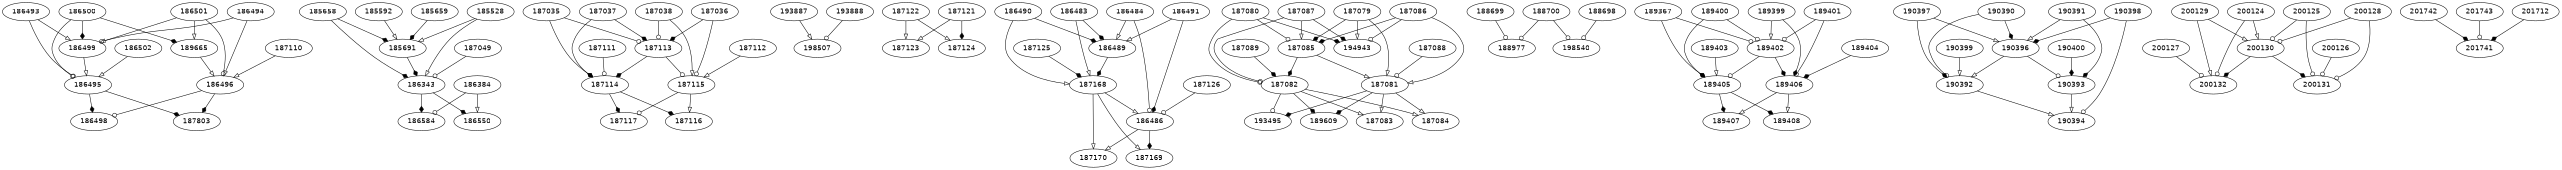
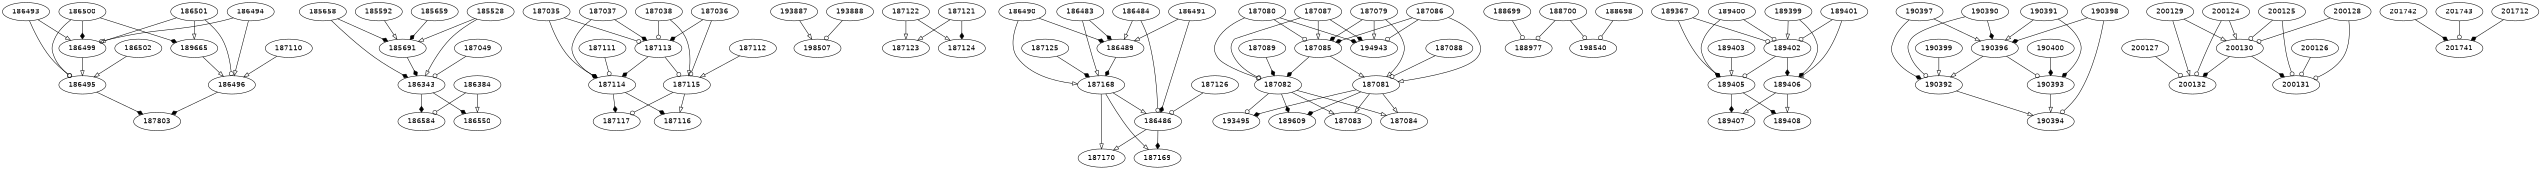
  digraph {
    fontname="DejaVu Sans"
    node [fontname="DejaVu Sans"]
    edge [arrowhead=diamond fontname="DejaVu Sans"]
    186500
    186495
    186499
    189665
-   186498
    187803
    186496
    186493
    185592
    185691
    186343
    186584
    186550
    185658
    185528
    185659
    186502
    186501
    186494
    187110
    187035
    187114
    187113
    187117
    187116
    187115
    187037
    187111
    187038
    187036
    187112
    186384
    193887
    198507
    187122
    187123
    187124
    187121
    186483
    186489
    187168
    186486
    187169
    187170
    186484
    186491
    186490
    187126
    187080
    187085
    187082
    194943
    187081
    187083
    187084
    193495
    189609
    187079
    187087
    187086
    187088
    187089
    187125
    187049
    188700
    188977
    198540
    188699
    193888
    189367
    189402
    189405
    189406
    189407
    189408
    189399
    189401
    189400
    189403
-   189404
    188698
    190397
    190396
    190392
    190393
    190394
    190398
    190391
    190390
    190399
    200127
    200132
    200130
    200131
    200129
    200124
    190400
    200125
    200126
    200128
    201742
    201741
    201743
    201712
    186500 -> 186495 [arrowhead=odot]
    186500 -> 186499
    186500 -> 189665
-   186495 -> 186498
    186495 -> 187803
    186499 -> 186495 [arrowhead=onormal]
    189665 -> 186496 [arrowhead=onormal]
-   186496 -> 186498 [arrowhead=odot]
    186496 -> 187803
    186493 -> 186495 [arrowhead=odot]
    186493 -> 186499 [arrowhead=onormal]
    185592 -> 185691 [arrowhead=onormal]
    185691 -> 186343
    186343 -> 186584
    186343 -> 186550
    185658 -> 185691
    185658 -> 186343
    185528 -> 185691 [arrowhead=onormal]
    185528 -> 186343 [arrowhead=onormal]
    185659 -> 185691
    186502 -> 186495 [arrowhead=onormal]
    186501 -> 186499 [arrowhead=onormal]
    186501 -> 189665 [arrowhead=onormal]
    186501 -> 186496 [arrowhead=odot]
    186494 -> 186499 [arrowhead=odot]
    186494 -> 186496 [arrowhead=onormal]
    187110 -> 186496 [arrowhead=onormal]
    187035 -> 187114
    187035 -> 187113 [arrowhead=odot]
    187114 -> 187117
    187114 -> 187116
    187113 -> 187114
    187113 -> 187115 [arrowhead=odot]
    187115 -> 187117 [arrowhead=odot]
    187115 -> 187116 [arrowhead=onormal]
    187037 -> 187114
    187037 -> 187113
    187111 -> 187114 [arrowhead=odot]
    187038 -> 187113 [arrowhead=odot]
    187038 -> 187115 [arrowhead=onormal]
    187036 -> 187113
    187036 -> 187115 [arrowhead=odot]
    187112 -> 187115 [arrowhead=onormal]
    186384 -> 186584 [arrowhead=odot]
    186384 -> 186550 [arrowhead=onormal]
    193887 -> 198507 [arrowhead=onormal]
    187122 -> 187123 [arrowhead=onormal]
    187122 -> 187124 [arrowhead=onormal]
    187121 -> 187123 [arrowhead=onormal]
    187121 -> 187124
    186483 -> 186489
    186483 -> 187168 [arrowhead=onormal]
    186489 -> 187168
    187168 -> 186486 [arrowhead=onormal]
    187168 -> 187169 [arrowhead=onormal]
    187168 -> 187170 [arrowhead=onormal]
    186486 -> 187169
    186486 -> 187170 [arrowhead=onormal]
    186484 -> 186489 [arrowhead=onormal]
    186484 -> 186486 [arrowhead=odot]
    186491 -> 186489 [arrowhead=onormal]
    186491 -> 186486
    186490 -> 186489
    186490 -> 187168 [arrowhead=onormal]
    187126 -> 186486 [arrowhead=odot]
    187080 -> 187085 [arrowhead=odot]
    187080 -> 187082 [arrowhead=odot]
    187080 -> 194943
    187085 -> 187082
    187085 -> 187081 [arrowhead=onormal]
    187082 -> 187083 [arrowhead=onormal]
    187082 -> 187084 [arrowhead=onormal]
    187082 -> 193495 [arrowhead=odot]
    187082 -> 189609
    187081 -> 187083 [arrowhead=onormal]
    187081 -> 187084 [arrowhead=onormal]
    187081 -> 193495
    187081 -> 189609
    187079 -> 187085
    187079 -> 194943 [arrowhead=onormal]
    187079 -> 187081 [arrowhead=onormal]
    187087 -> 187085 [arrowhead=onormal]
    187087 -> 187082 [arrowhead=odot]
    187087 -> 194943
    187086 -> 187085
    187086 -> 194943 [arrowhead=odot]
    187086 -> 187081 [arrowhead=onormal]
    187088 -> 187081 [arrowhead=odot]
    187089 -> 187082
    187125 -> 187168
    187049 -> 186343 [arrowhead=odot]
    188700 -> 188977 [arrowhead=odot]
    188700 -> 198540 [arrowhead=odot]
    188699 -> 188977 [arrowhead=odot]
    193888 -> 198507 [arrowhead=odot]
    189367 -> 189402 [arrowhead=odot]
    189367 -> 189405
    189402 -> 189405 [arrowhead=odot]
    189402 -> 189406
    189405 -> 189407
    189405 -> 189408
    189406 -> 189407 [arrowhead=onormal]
    189406 -> 189408 [arrowhead=onormal]
    189399 -> 189402 [arrowhead=onormal]
    189399 -> 189406
    189401 -> 189402 [arrowhead=odot]
    189401 -> 189406 [arrowhead=odot]
    189400 -> 189402 [arrowhead=odot]
    189400 -> 189405
    189403 -> 189405 [arrowhead=onormal]
-   189404 -> 189406
    188698 -> 198540 [arrowhead=odot]
    190397 -> 190396 [arrowhead=onormal]
    190397 -> 190392
    190396 -> 190392 [arrowhead=onormal]
    190396 -> 190393 [arrowhead=odot]
    190392 -> 190394 [arrowhead=onormal]
    190393 -> 190394 [arrowhead=onormal]
    190398 -> 190396
    190398 -> 190394 [arrowhead=odot]
    190391 -> 190396 [arrowhead=onormal]
    190391 -> 190393
    190390 -> 190396
    190390 -> 190392 [arrowhead=odot]
    190399 -> 190392 [arrowhead=onormal]
    200127 -> 200132 [arrowhead=odot]
    200130 -> 200132
    200130 -> 200131
    200129 -> 200132 [arrowhead=onormal]
    200129 -> 200130 [arrowhead=onormal]
    200124 -> 200132 [arrowhead=odot]
    200124 -> 200130 [arrowhead=onormal]
    190400 -> 190393
    200125 -> 200130 [arrowhead=odot]
    200125 -> 200131 [arrowhead=odot]
    200126 -> 200131 [arrowhead=odot]
    200128 -> 200130 [arrowhead=odot]
    200128 -> 200131 [arrowhead=odot]
    201742 -> 201741
    201743 -> 201741 [arrowhead=odot]
    201712 -> 201741
  }
